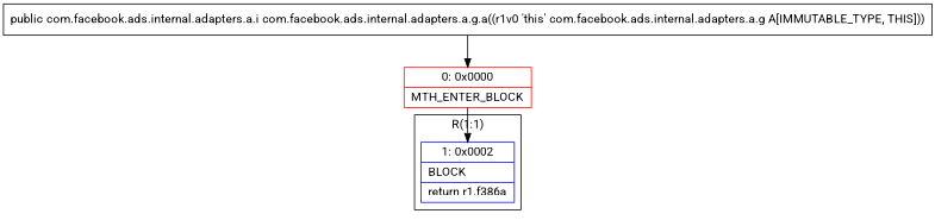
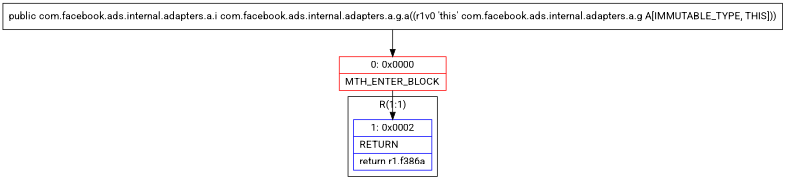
  digraph {
    fontname=Roboto
    node [shape=record fontname=Roboto]
    edge [fontname=Roboto]
-   n1 [color=blue label="{1\:\ 0x0002|BLOCK\l|return r1.f386a\l}"]
+   n1 [color=blue label="{1\:\ 0x0002|RETURN\l|return r1.f386a\l}"]
    n2 [color=red label="{0\:\ 0x0000|MTH_ENTER_BLOCK\l}"]
    n3 [label="{public com.facebook.ads.internal.adapters.a.i com.facebook.ads.internal.adapters.a.g.a((r1v0 'this' com.facebook.ads.internal.adapters.a.g A[IMMUTABLE_TYPE, THIS])) }"]
    subgraph cluster_1 {
      label="R(1:1)"
      n1
    }
    n2 -> n1
    n3 -> n2
  }
